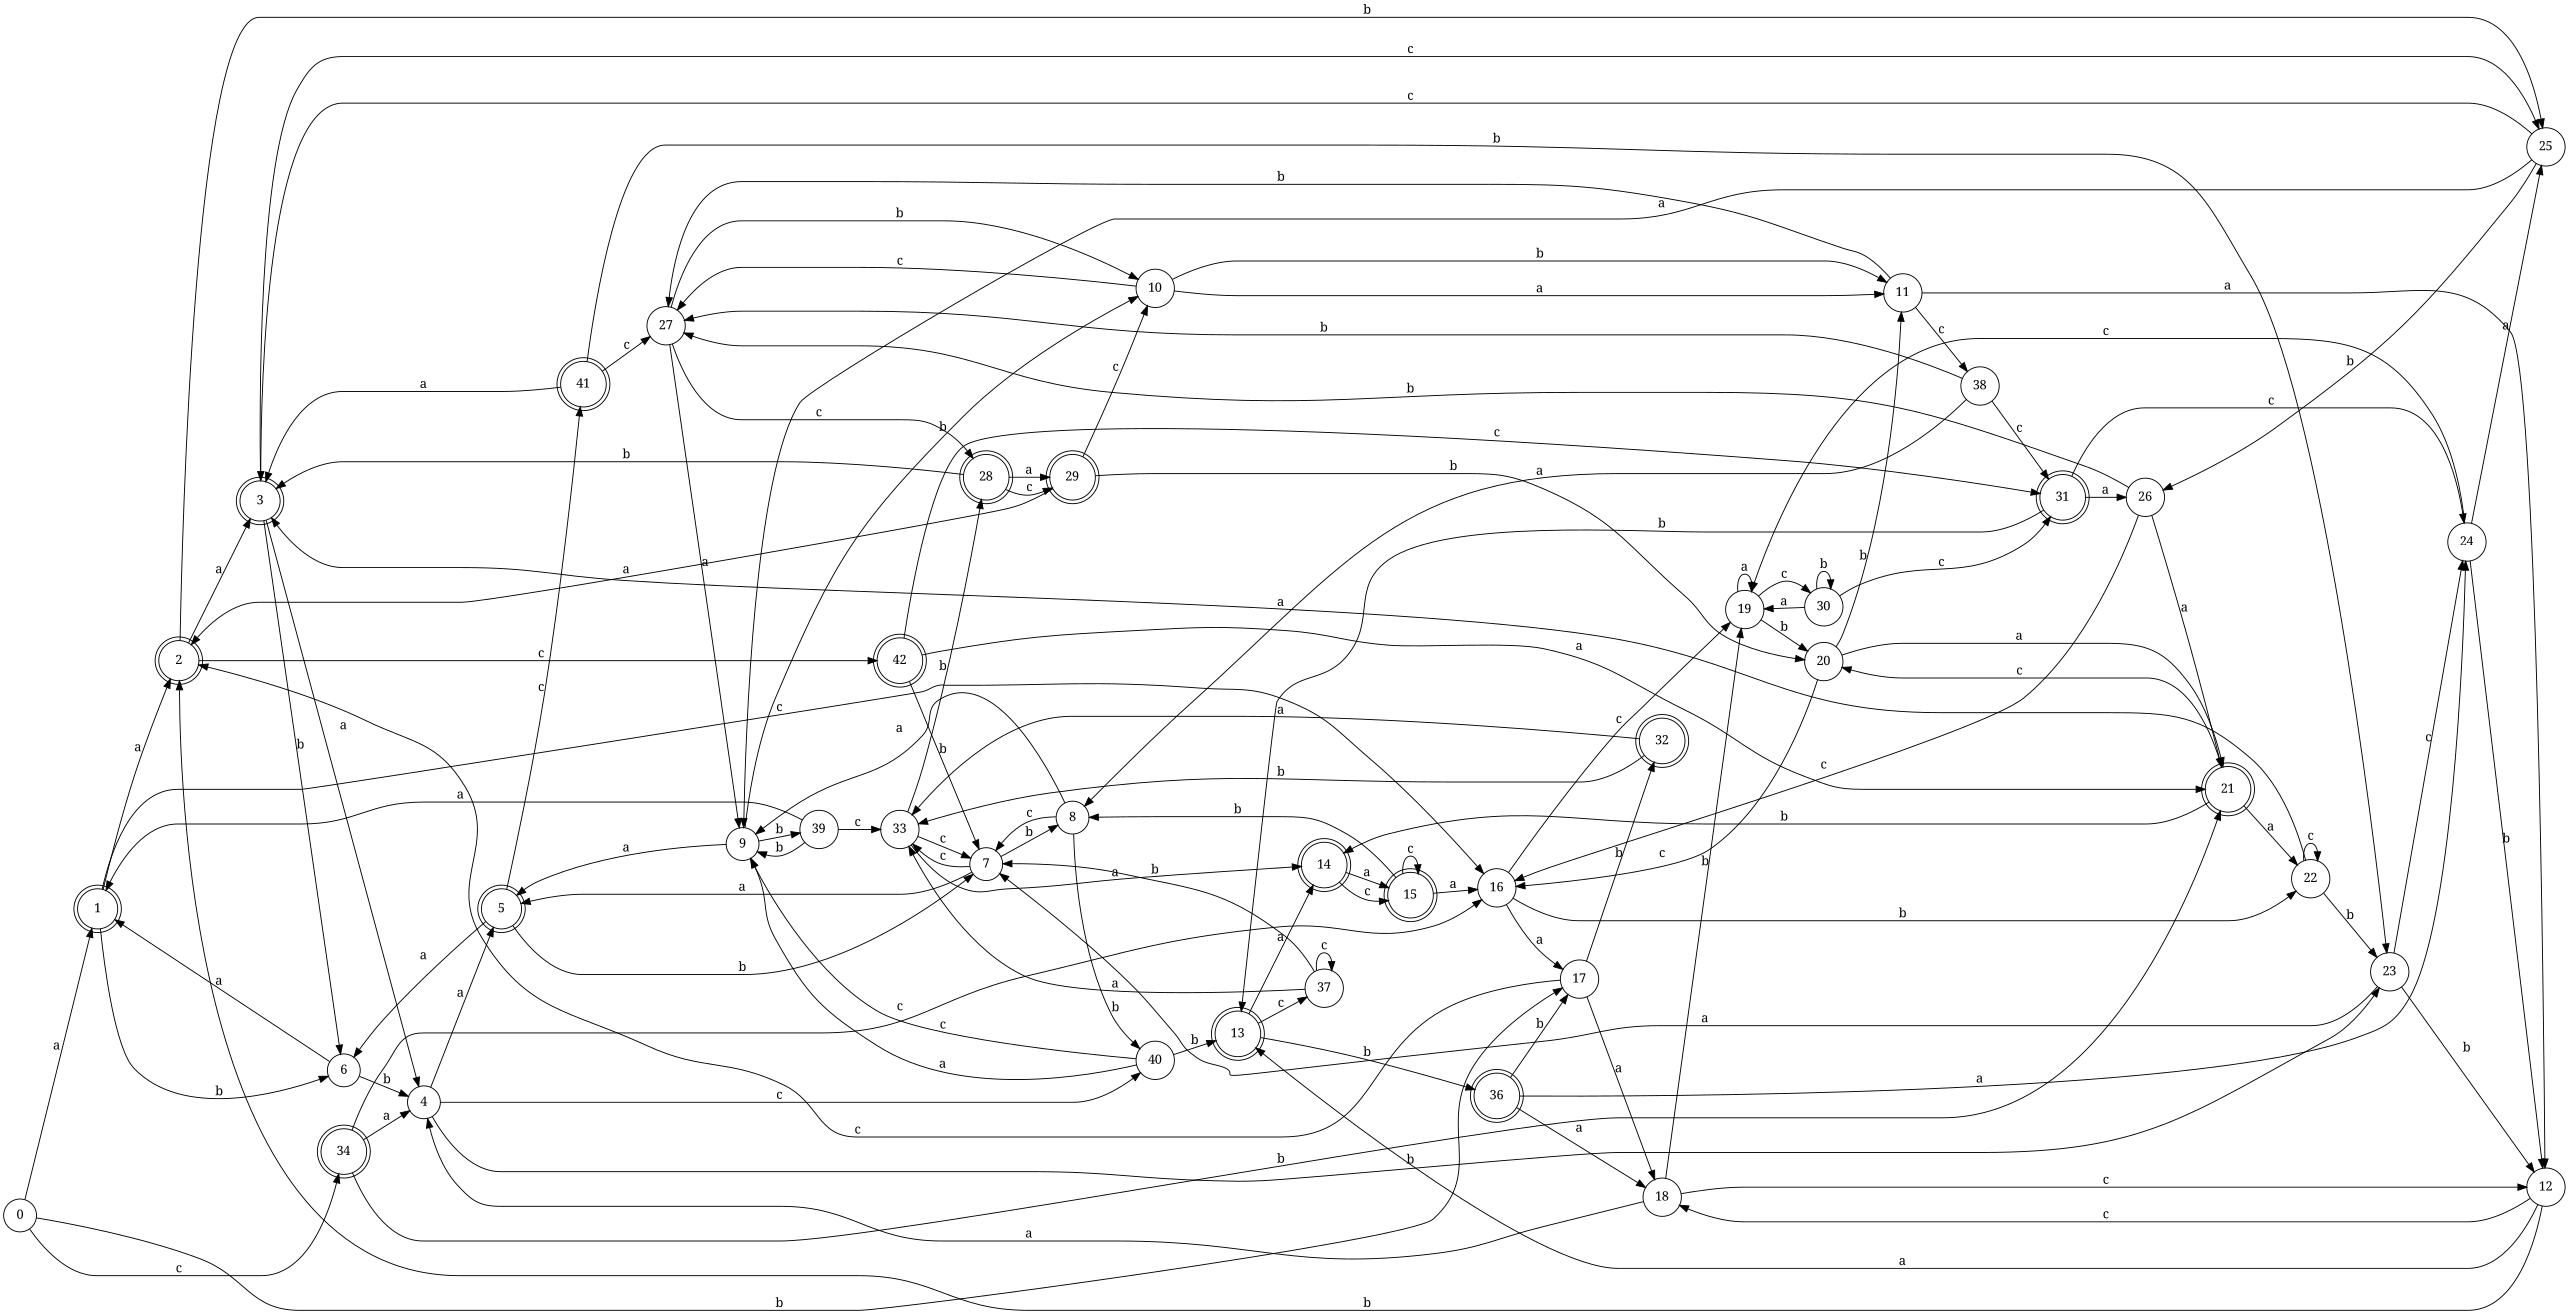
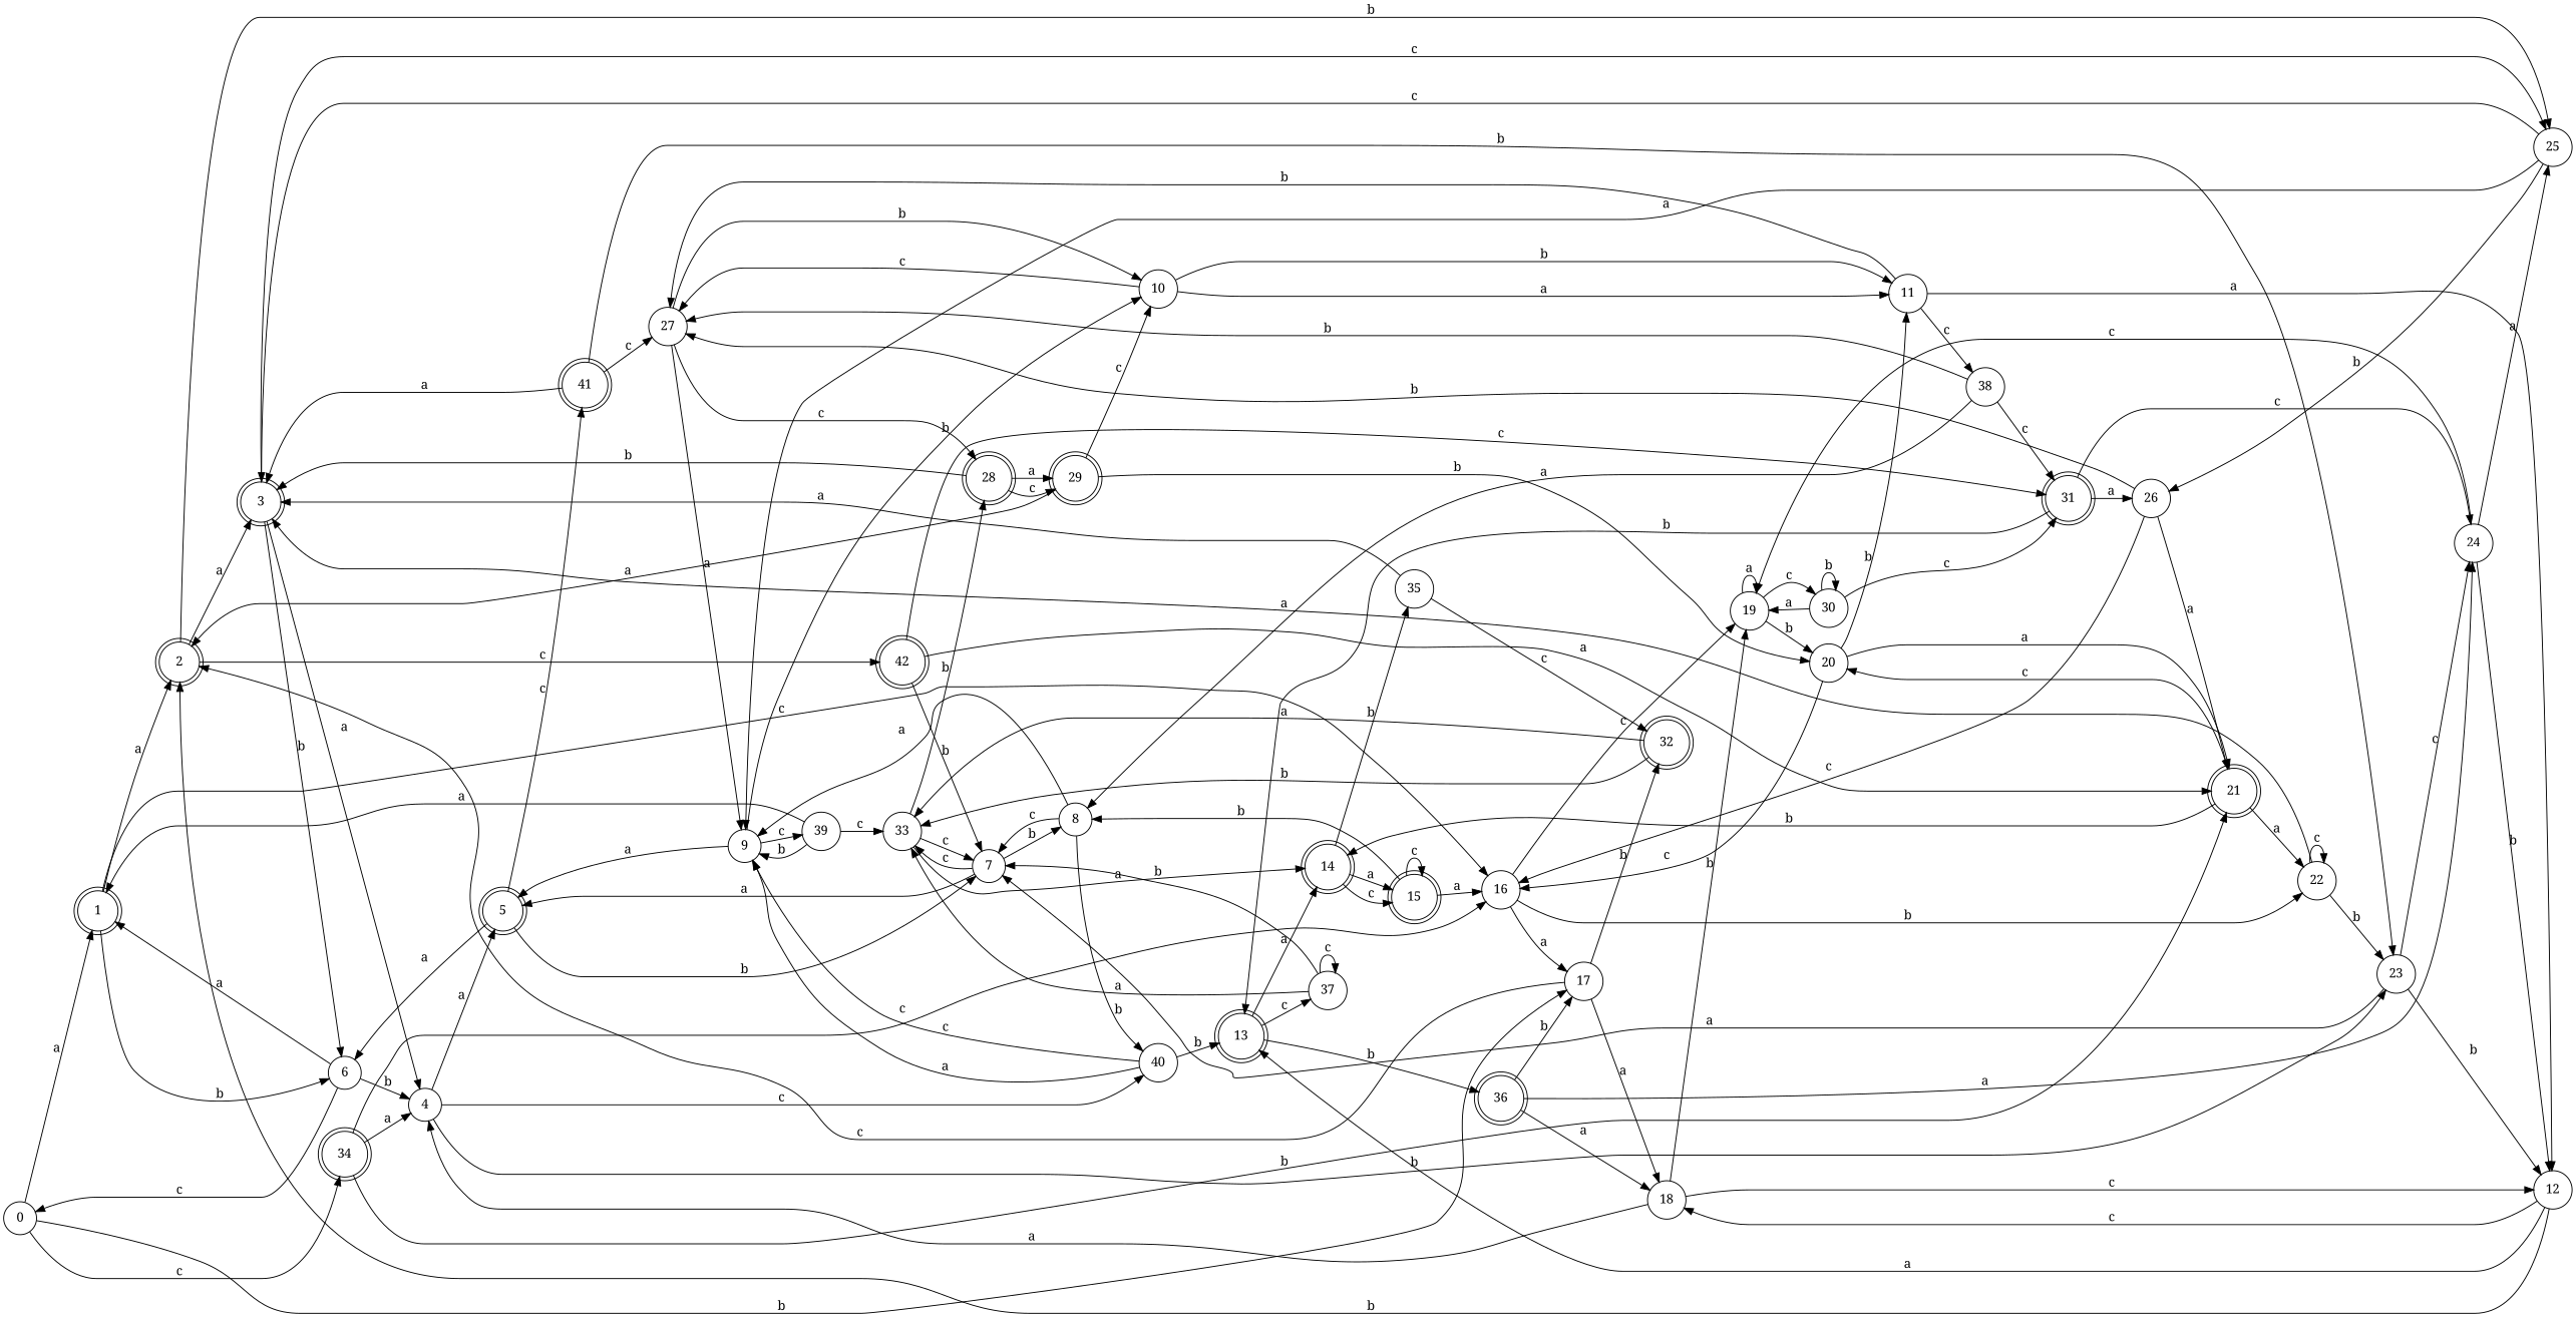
  digraph {
    fontname="Noto Serif"
    rankdir=LR
    node [color=black fillcolor=white fontname="Noto Serif" shape=circle style=filled]
    edge [fontname="Noto Serif"]
    n1 [label=0]
    n2 [label=1 shape=doublecircle style="rounded,filled"]
    n3 [label=17]
    n4 [label=34 shape=doublecircle style="rounded,filled"]
    n5 [label=2 shape=doublecircle style="rounded,filled"]
    n6 [label=6]
    n7 [label=16]
    n8 [label=18]
    n9 [label=32 shape=doublecircle style="rounded,filled"]
    n10 [label=4]
    n11 [label=21 shape=doublecircle style="rounded,filled"]
    n12 [label=3 shape=doublecircle style="rounded,filled"]
    n13 [label=25]
    n14 [label=42 shape=doublecircle style="rounded,filled"]
    n15 [label=19]
    n16 [label=22]
    n17 [label=9]
    n18 [label=26]
    n19 [label=7]
    n20 [label=31 shape=doublecircle style="rounded,filled"]
    n21 [label=5 shape=doublecircle style="rounded,filled"]
    n22 [label=23]
    n23 [label=40]
    n24 [label=41 shape=doublecircle style="rounded,filled"]
    n25 [label=12]
    n26 [label=24]
    n27 [label=13 shape=doublecircle style="rounded,filled"]
    n28 [label=8]
    n29 [label=33]
    n30 [label=27]
    n31 [label=14 shape=doublecircle style="rounded,filled"]
    n32 [label=28 shape=doublecircle style="rounded,filled"]
    n33 [label=10]
    n34 [label=39]
    n35 [label=11]
    n36 [label=38]
    n37 [label=36 shape=doublecircle style="rounded,filled"]
    n38 [label=37]
    n39 [label=15 shape=doublecircle style="rounded,filled"]
+   n40 [label=35]
    n41 [label=20]
    n42 [label=30]
    n43 [label=29 shape=doublecircle style="rounded,filled"]
    n1 -> n2 [label=a]
    n1 -> n3 [label=b]
    n1 -> n4 [label=c]
    n2 -> n5 [label=a]
    n2 -> n6 [label=b]
    n2 -> n7 [label=c]
    n3 -> n5 [label=c]
    n3 -> n8 [label=a]
    n3 -> n9 [label=b]
    n4 -> n7 [label=c]
    n4 -> n10 [label=a]
    n4 -> n11 [label=b]
    n5 -> n12 [label=a]
    n5 -> n13 [label=b]
    n5 -> n14 [label=c]
+   n6 -> n1 [label=c]
    n6 -> n2 [label=a]
    n6 -> n10 [label=b]
    n7 -> n3 [label=a]
    n7 -> n15 [label=c]
    n7 -> n16 [label=b]
    n8 -> n10 [label=a]
    n8 -> n15 [label=b]
    n8 -> n25 [label=c]
    n9 -> n29 [label=a]
    n9 -> n29 [label=b]
    n10 -> n21 [label=a]
    n10 -> n22 [label=b]
    n10 -> n23 [label=c]
    n11 -> n16 [label=a]
    n11 -> n31 [label=b]
    n11 -> n41 [label=c]
    n12 -> n6 [label=b]
    n12 -> n10 [label=a]
    n12 -> n13 [label=c]
    n13 -> n12 [label=c]
    n13 -> n17 [label=a]
    n13 -> n18 [label=b]
    n14 -> n11 [label=a]
    n14 -> n19 [label=b]
    n14 -> n20 [label=c]
    n15 -> n15 [label=a]
    n15 -> n41 [label=b]
    n15 -> n42 [label=c]
    n16 -> n12 [label=a]
    n16 -> n16 [label=c]
    n16 -> n22 [label=b]
    n17 -> n21 [label=a]
    n17 -> n33 [label=b]
-   n17 -> n34 [label=b]
+   n17 -> n34 [label=c]
    n18 -> n7 [label=c]
    n18 -> n11 [label=a]
    n18 -> n30 [label=b]
    n19 -> n21 [label=a]
    n19 -> n28 [label=b]
    n19 -> n29 [label=c]
    n20 -> n18 [label=a]
    n20 -> n26 [label=c]
    n20 -> n27 [label=b]
    n21 -> n6 [label=a]
    n21 -> n19 [label=b]
    n21 -> n24 [label=c]
    n22 -> n19 [label=a]
    n22 -> n25 [label=b]
    n22 -> n26 [label=c]
    n23 -> n17 [label=a]
    n23 -> n17 [label=c]
    n23 -> n27 [label=b]
    n24 -> n12 [label=a]
    n24 -> n22 [label=b]
    n24 -> n30 [label=c]
    n25 -> n5 [label=b]
    n25 -> n8 [label=c]
    n25 -> n27 [label=a]
    n26 -> n13 [label=a]
    n26 -> n15 [label=c]
    n26 -> n25 [label=b]
    n27 -> n31 [label=a]
    n27 -> n37 [label=b]
    n27 -> n38 [label=c]
    n28 -> n17 [label=a]
    n28 -> n19 [label=c]
    n28 -> n23 [label=b]
    n29 -> n19 [label=c]
    n29 -> n31 [label=a]
    n29 -> n32 [label=b]
    n30 -> n17 [label=a]
    n30 -> n32 [label=c]
    n30 -> n33 [label=b]
    n31 -> n39 [label=a]
    n31 -> n39 [label=c]
+   n31 -> n40 [label=b]
    n32 -> n12 [label=b]
    n32 -> n43 [label=a]
    n32 -> n43 [label=c]
    n33 -> n30 [label=c]
    n33 -> n35 [label=a]
    n33 -> n35 [label=b]
    n34 -> n2 [label=a]
    n34 -> n17 [label=b]
    n34 -> n29 [label=c]
    n35 -> n25 [label=a]
    n35 -> n30 [label=b]
    n35 -> n36 [label=c]
    n36 -> n20 [label=c]
    n36 -> n28 [label=a]
    n36 -> n30 [label=b]
    n37 -> n3 [label=b]
    n37 -> n8 [label=a]
    n37 -> n26 [label=a]
    n38 -> n19 [label=b]
    n38 -> n29 [label=a]
    n38 -> n38 [label=c]
    n39 -> n7 [label=a]
    n39 -> n28 [label=b]
    n39 -> n39 [label=c]
+   n40 -> n9 [label=c]
+   n40 -> n12 [label=a]
    n41 -> n7 [label=c]
    n41 -> n11 [label=a]
    n41 -> n35 [label=b]
    n42 -> n15 [label=a]
    n42 -> n20 [label=c]
    n42 -> n42 [label=b]
    n43 -> n5 [label=a]
    n43 -> n33 [label=c]
    n43 -> n41 [label=b]
  }
